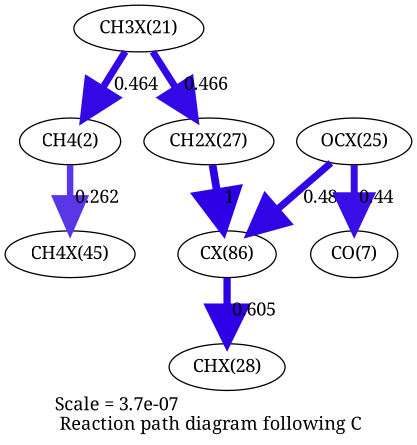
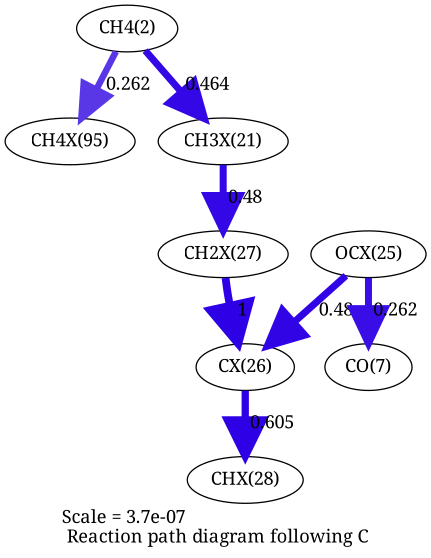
  digraph {
    fontname="Noto Serif"
    label="Scale = 3.7e-07\l Reaction path diagram following C"
    node [fontname="Noto Serif"]
    edge [arrowsize=2.71 fontname="Noto Serif" penwidth=5.42]
    n1 [label="CH4(2)"]
-   n2 [label="CH4X(45)"]
+   n2 [label="CH4X(95)"]
    n3 [label="CH3X(21)"]
    n4 [label="CH2X(27)"]
-   n5 [label="CX(86)"]
+   n5 [label="CX(26)"]
    n6 [label="CHX(28)"]
    n7 [label="OCX(25)"]
    n8 [label="CO(7)"]
    n1 -> n2 [arrowsize=2.49 color="0.7, 0.762, 0.9" label=" 0.262" penwidth=4.99]
-   n3 -> n1 [color="0.7, 0.964, 0.9" label=" 0.464"]
-   n3 -> n4 [color="0.7, 0.966, 0.9" label=" 0.466"]
+   n1 -> n3 [color="0.7, 0.964, 0.9" label=" 0.464"]
+   n3 -> n4 [color="0.7, 0.966, 0.9" label=" 0.48"]
    n4 -> n5 [arrowsize=3 color="0.7, 1.5, 0.9" label=" 1" penwidth=6]
    n5 -> n6 [arrowsize=2.81 color="0.7, 1.11, 0.9" label=" 0.605" penwidth=5.62]
    n7 -> n5 [arrowsize=2.72 color="0.7, 0.98, 0.9" label=" 0.48" penwidth=5.45]
-   n7 -> n8 [arrowsize=2.69 color="0.7, 0.94, 0.9" label=" 0.44" penwidth=5.38]
+   n7 -> n8 [arrowsize=2.69 color="0.7, 0.94, 0.9" label=" 0.262" penwidth=5.38]
  }
